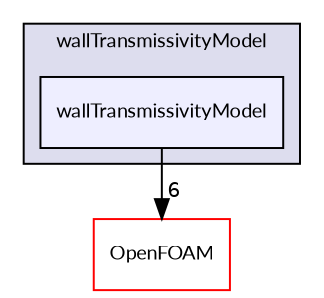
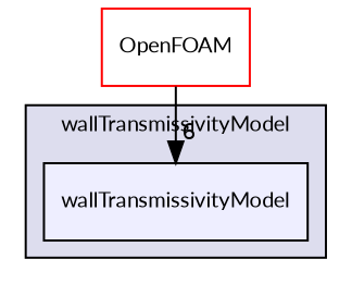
  digraph {
    compound=true
    fontname=Lato
    node [fontname=Lato fontsize=10 shape=box]
    n1 [fillcolor="#eeeeff" label=wallTransmissivityModel pencolor=black style=filled]
    n2 [color=red label=OpenFOAM]
    subgraph cluster_1 {
      bgcolor="#ddddee"
      fontsize=10
      label=wallTransmissivityModel
      pencolor=black
      n1
    }
-   n1 -> n2 [headlabel=6 labeldistance=1.5 labelfontname=Helvetica labelfontsize=10 fontname=Lato]
+   n2 -> n1 [headlabel=6 labeldistance=1.5 labelfontname=Helvetica labelfontsize=10 fontname=Lato]
  }
